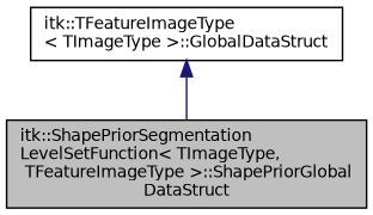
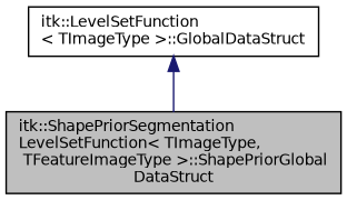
  digraph {
    node [color=black fontname=Helvetica fontsize=10 shape=record style=filled]
    n1 [fillcolor=grey75 fontcolor=black height=0.2 label="itk::ShapePriorSegmentation\lLevelSetFunction\< TImageType,\l TFeatureImageType \>::ShapePriorGlobal\lDataStruct" width=0.4]
-   n2 [fillcolor=white height=0.2 label="itk::TFeatureImageType\l\< TImageType \>::GlobalDataStruct" width=0.4]
+   n2 [fillcolor=white height=0.2 label="itk::LevelSetFunction\l\< TImageType \>::GlobalDataStruct" width=0.4]
    n2 -> n1 [color=midnightblue dir=back fontname=Helvetica fontsize=10 labelfontname=Helvetica labelfontsize=10 style=solid]
  }
